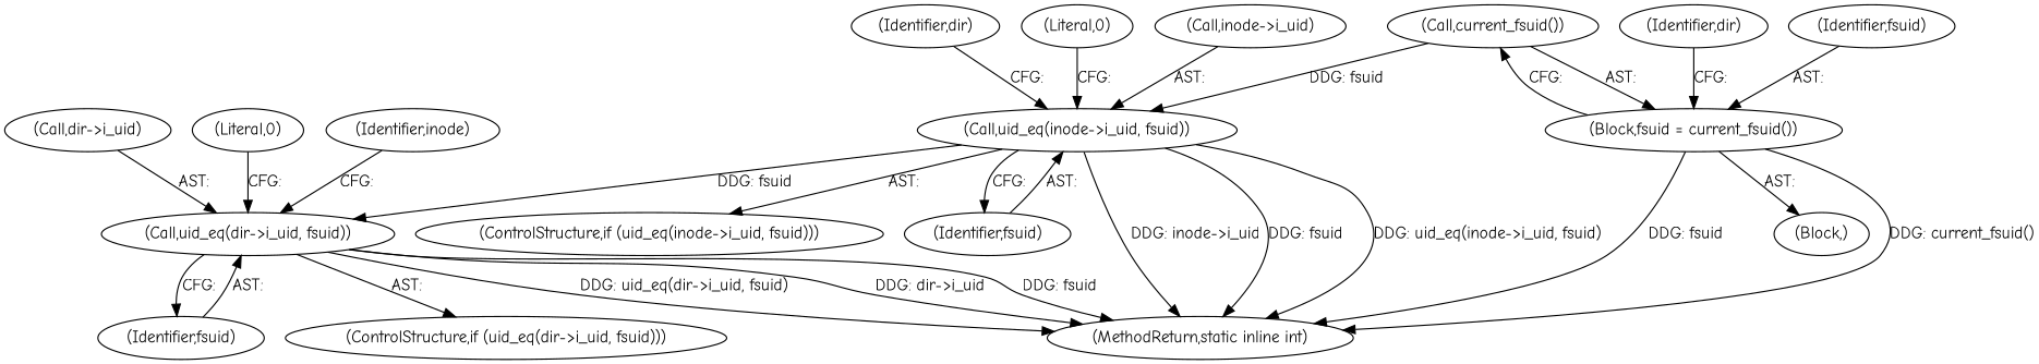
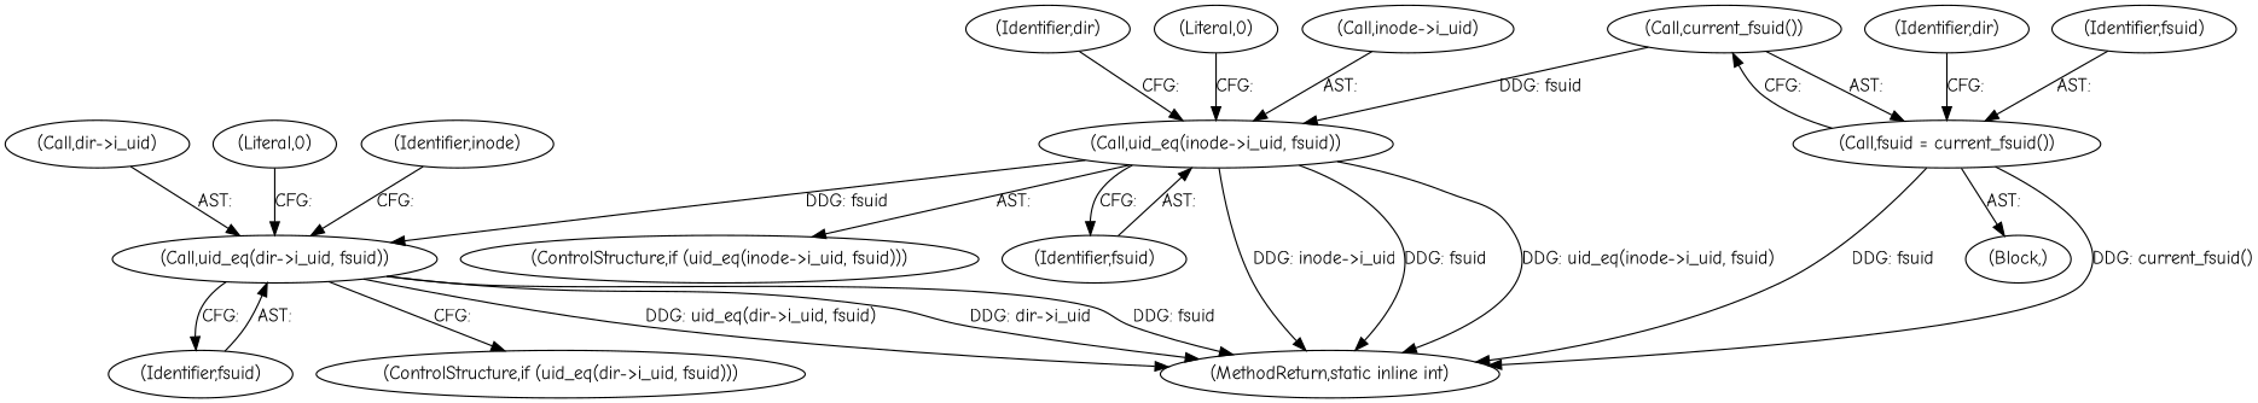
  digraph {
    fontname="Comic Neue"
    node [fontname="Comic Neue"]
    edge [fontname="Comic Neue"]
    n1 [label="(Call,uid_eq(dir->i_uid, fsuid))"]
    n2 [label="(Identifier,fsuid)"]
    n3 [label="(ControlStructure,if (uid_eq(dir->i_uid, fsuid)))"]
    n4 [label="(MethodReturn,static inline int)"]
    n5 [label="(Call,uid_eq(inode->i_uid, fsuid))"]
    n6 [label="(ControlStructure,if (uid_eq(inode->i_uid, fsuid)))"]
    n7 [label="(Identifier,fsuid)"]
-   n8 [label="(Block,fsuid = current_fsuid())"]
+   n8 [label="(Call,fsuid = current_fsuid())"]
    n9 [label="(Call,current_fsuid())"]
    n10 [label="(Block,)"]
    n11 [label="(Call,dir->i_uid)"]
    n12 [label="(Literal,0)"]
    n13 [label="(Identifier,dir)"]
    n14 [label="(Identifier,dir)"]
    n15 [label="(Literal,0)"]
    n16 [label="(Identifier,inode)"]
    n17 [label="(Call,inode->i_uid)"]
    n18 [label="(Identifier,fsuid)"]
    n1 -> n2 [label="CFG: "]
-   n1 -> n3 [label="AST: "]
+   n1 -> n3 [label="CFG: "]
    n1 -> n4 [label="DDG: dir->i_uid"]
    n1 -> n4 [label="DDG: fsuid"]
    n1 -> n4 [label="DDG: uid_eq(dir->i_uid, fsuid)"]
    n2 -> n1 [label="AST: "]
    n5 -> n1 [label="DDG: fsuid"]
    n5 -> n4 [label="DDG: uid_eq(inode->i_uid, fsuid)"]
    n5 -> n4 [label="DDG: inode->i_uid"]
    n5 -> n4 [label="DDG: fsuid"]
    n5 -> n6 [label="AST: "]
    n5 -> n7 [label="CFG: "]
    n7 -> n5 [label="AST: "]
    n8 -> n4 [label="DDG: current_fsuid()"]
    n8 -> n4 [label="DDG: fsuid"]
    n8 -> n9 [label="CFG: "]
    n8 -> n10 [label="AST: "]
    n9 -> n5 [label="DDG: fsuid"]
    n9 -> n8 [label="AST: "]
    n11 -> n1 [label="AST: "]
    n12 -> n1 [label="CFG: "]
    n13 -> n8 [label="CFG: "]
    n14 -> n5 [label="CFG: "]
    n15 -> n5 [label="CFG: "]
    n16 -> n1 [label="CFG: "]
    n17 -> n5 [label="AST: "]
    n18 -> n8 [label="AST: "]
  }
